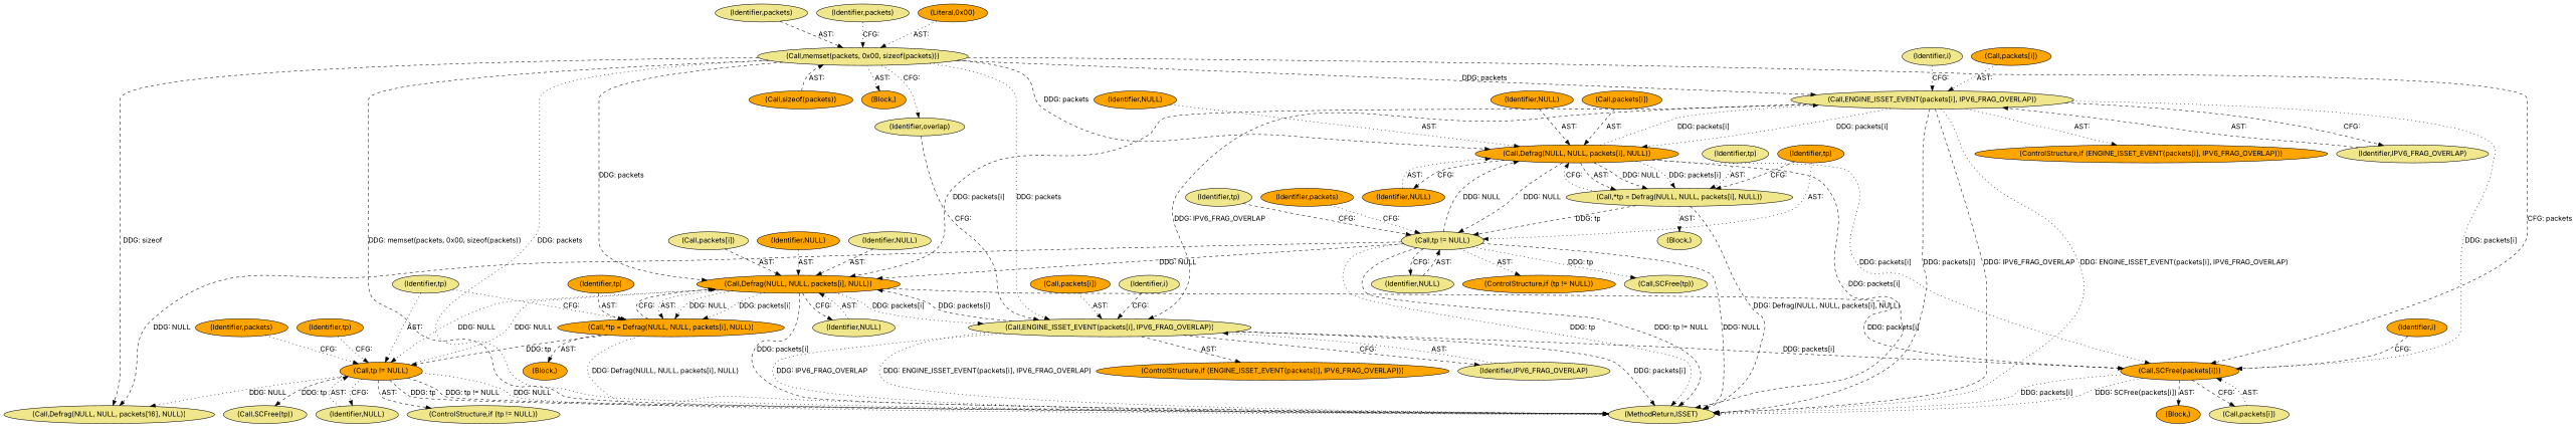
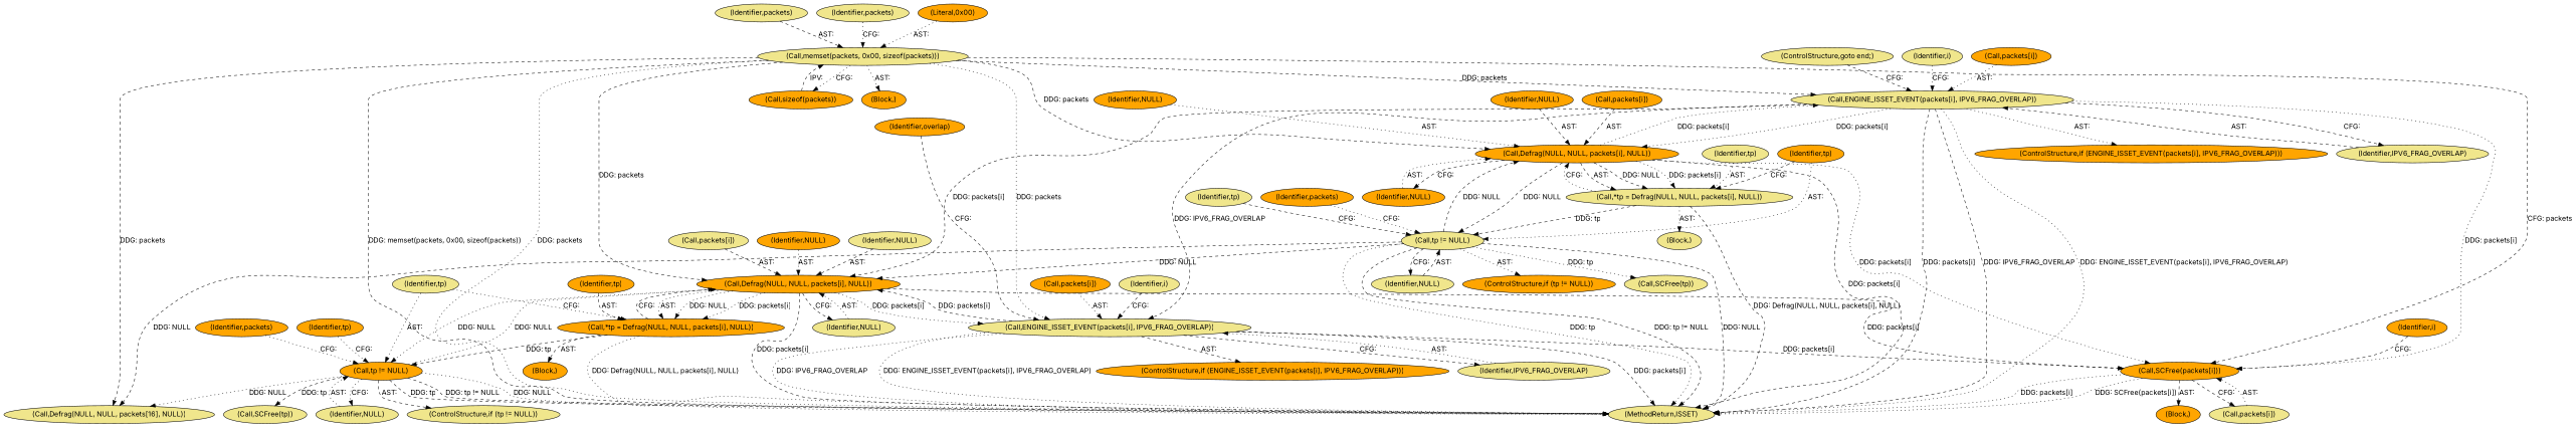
  digraph {
    fontname=Inter
    node [fillcolor=khaki fontname=Inter style=filled]
    edge [fontname=Inter style=dashed]
    n1 [fillcolor=orange label="(Call,SCFree(packets[i]))"]
    n2 [fillcolor=orange label="(Block,)"]
    n3 [label="(Call,packets[i])"]
    n4 [label="(MethodReturn,ISSET)"]
    n5 [label="(Call,ENGINE_ISSET_EVENT(packets[i], IPV6_FRAG_OVERLAP))"]
    n6 [fillcolor=orange label="(Call,Defrag(NULL, NULL, packets[i], NULL))"]
    n7 [label="(Call,ENGINE_ISSET_EVENT(packets[i], IPV6_FRAG_OVERLAP))"]
    n8 [fillcolor=orange label="(Call,Defrag(NULL, NULL, packets[i], NULL))"]
    n9 [fillcolor=orange label="(ControlStructure,if (ENGINE_ISSET_EVENT(packets[i], IPV6_FRAG_OVERLAP)))"]
    n10 [label="(Identifier,IPV6_FRAG_OVERLAP)"]
    n11 [label="(Call,tp != NULL)"]
    n12 [label="(Call,*tp = Defrag(NULL, NULL, packets[i], NULL))"]
    n13 [fillcolor=orange label="(Identifier,NULL)"]
    n14 [label="(Identifier,IPV6_FRAG_OVERLAP)"]
    n15 [fillcolor=orange label="(ControlStructure,if (ENGINE_ISSET_EVENT(packets[i], IPV6_FRAG_OVERLAP)))"]
    n16 [fillcolor=orange label="(Call,tp != NULL)"]
    n17 [fillcolor=orange label="(Call,*tp = Defrag(NULL, NULL, packets[i], NULL))"]
    n18 [label="(Identifier,NULL)"]
    n19 [label="(Call,memset(packets, 0x00, sizeof(packets)))"]
    n20 [label="(Call,Defrag(NULL, NULL, packets[16], NULL))"]
    n21 [fillcolor=orange label="(Call,sizeof(packets))"]
    n22 [fillcolor=orange label="(Block,)"]
    n23 [label="(Identifier,NULL)"]
    n24 [fillcolor=orange label="(ControlStructure,if (tp != NULL))"]
    n25 [label="(Call,SCFree(tp))"]
    n26 [label="(Block,)"]
    n27 [label="(Call,SCFree(tp))"]
    n28 [label="(Identifier,NULL)"]
    n29 [label="(ControlStructure,if (tp != NULL))"]
    n30 [fillcolor=orange label="(Block,)"]
    n31 [label="(Identifier,packets)"]
    n32 [label="(Identifier,tp)"]
    n33 [label="(Identifier,packets)"]
    n34 [fillcolor=orange label="(Identifier,NULL)"]
    n35 [fillcolor=orange label="(Identifier,packets)"]
+   n36 [label="(ControlStructure,goto end;)"]
    n37 [fillcolor=orange label="(Identifier,NULL)"]
    n38 [fillcolor=orange label="(Identifier,tp)"]
    n39 [fillcolor=orange label="(Identifier,tp)"]
    n40 [label="(Call,packets[i])"]
    n41 [fillcolor=orange label="(Identifier,packets)"]
    n42 [fillcolor=orange label="(Identifier,NULL)"]
    n43 [label="(Identifier,tp)"]
    n44 [fillcolor=orange label="(Call,packets[i])"]
    n45 [fillcolor=orange label="(Identifier,i)"]
    n46 [label="(Identifier,i)"]
    n47 [label="(Identifier,i)"]
    n48 [fillcolor=orange label="(Identifier,tp)"]
    n49 [fillcolor=orange label="(Call,packets[i])"]
    n50 [label="(Identifier,NULL)"]
-   n51 [label="(Identifier,overlap)"]
+   n51 [fillcolor=orange label="(Identifier,overlap)"]
    n52 [fillcolor=orange label="(Call,packets[i])"]
    n53 [label="(Identifier,tp)"]
    n54 [fillcolor=orange label="(Literal,0x00)"]
    n1 -> n2 [label="AST: "]
    n1 -> n3 [label="CFG: "]
    n1 -> n4 [label="DDG: SCFree(packets[i])" style=dotted]
    n1 -> n4 [label="DDG: packets[i]" style=dotted]
    n3 -> n1 [label="AST: " style=dotted]
    n5 -> n1 [label="DDG: packets[i]" style=dotted]
    n5 -> n4 [label="DDG: packets[i]"]
    n5 -> n4 [label="DDG: IPV6_FRAG_OVERLAP"]
    n5 -> n4 [label="DDG: ENGINE_ISSET_EVENT(packets[i], IPV6_FRAG_OVERLAP)" style=dotted]
    n5 -> n6 [label="DDG: packets[i]" style=dotted]
    n5 -> n7 [label="DDG: IPV6_FRAG_OVERLAP"]
    n5 -> n8 [label="DDG: packets[i]"]
    n5 -> n9 [label="AST: " style=dotted]
    n5 -> n10 [label="CFG: "]
    n6 -> n1 [label="DDG: packets[i]" style=dotted]
    n6 -> n4 [label="DDG: packets[i]"]
    n6 -> n5 [label="DDG: packets[i]" style=dotted]
    n6 -> n11 [label="DDG: NULL"]
    n6 -> n12 [label="AST: "]
    n6 -> n12 [label="DDG: NULL"]
    n6 -> n12 [label="DDG: packets[i]" style=dotted]
    n6 -> n13 [label="CFG: "]
    n7 -> n1 [label="DDG: packets[i]"]
    n7 -> n4 [label="DDG: IPV6_FRAG_OVERLAP" style=dotted]
    n7 -> n4 [label="DDG: ENGINE_ISSET_EVENT(packets[i], IPV6_FRAG_OVERLAP)" style=dotted]
    n7 -> n4 [label="DDG: packets[i]"]
    n7 -> n8 [label="DDG: packets[i]"]
    n7 -> n14 [label="CFG: "]
    n7 -> n15 [label="AST: "]
    n8 -> n1 [label="DDG: packets[i]"]
    n8 -> n4 [label="DDG: packets[i]"]
    n8 -> n7 [label="DDG: packets[i]" style=dotted]
    n8 -> n16 [label="DDG: NULL" style=dotted]
    n8 -> n17 [label="AST: " style=dotted]
    n8 -> n17 [label="DDG: NULL" style=dotted]
    n8 -> n17 [label="DDG: packets[i]" style=dotted]
    n8 -> n18 [label="CFG: "]
    n10 -> n5 [label="AST: "]
    n11 -> n4 [label="DDG: NULL"]
    n11 -> n4 [label="DDG: tp" style=dotted]
    n11 -> n4 [label="DDG: tp != NULL"]
    n11 -> n6 [label="DDG: NULL"]
    n11 -> n8 [label="DDG: NULL"]
    n11 -> n20 [label="DDG: NULL"]
    n11 -> n23 [label="CFG: "]
    n11 -> n24 [label="AST: " style=dotted]
    n11 -> n25 [label="DDG: tp" style=dotted]
    n12 -> n4 [label="DDG: Defrag(NULL, NULL, packets[i], NULL)"]
    n12 -> n6 [label="CFG: " style=dotted]
    n12 -> n11 [label="DDG: tp"]
    n12 -> n26 [label="AST: " style=dotted]
    n13 -> n6 [label="AST: " style=dotted]
    n14 -> n7 [label="AST: " style=dotted]
    n16 -> n4 [label="DDG: NULL" style=dotted]
    n16 -> n4 [label="DDG: tp"]
    n16 -> n4 [label="DDG: tp != NULL"]
    n16 -> n8 [label="DDG: NULL" style=dotted]
    n16 -> n20 [label="DDG: NULL" style=dotted]
    n16 -> n27 [label="DDG: tp"]
    n16 -> n28 [label="CFG: " style=dotted]
    n16 -> n29 [label="AST: "]
    n17 -> n4 [label="DDG: Defrag(NULL, NULL, packets[i], NULL)" style=dotted]
    n17 -> n8 [label="CFG: "]
    n17 -> n16 [label="DDG: tp"]
    n17 -> n30 [label="AST: "]
    n18 -> n8 [label="AST: " style=dotted]
    n19 -> n1 [label="CFG: packets"]
    n19 -> n4 [label="DDG: memset(packets, 0x00, sizeof(packets))"]
    n19 -> n4 [label="DDG: packets" style=dotted]
    n19 -> n5 [label="DDG: packets"]
    n19 -> n6 [label="DDG: packets"]
    n19 -> n7 [label="DDG: packets" style=dotted]
    n19 -> n8 [label="DDG: packets"]
-   n19 -> n20 [label="DDG: sizeof"]
-   n19 -> n51 [label="CFG: " style=dotted]
+   n19 -> n20 [label="DDG: packets"]
+   n19 -> n21 [label="CFG: " style=dotted]
    n19 -> n22 [label="AST: " style=dotted]
-   n21 -> n19 [label="AST: "]
+   n21 -> n19 [label="IPV: "]
    n23 -> n11 [label="AST: "]
    n28 -> n16 [label="AST: " style=dotted]
    n31 -> n19 [label="AST: "]
    n32 -> n11 [label="CFG: "]
    n33 -> n19 [label="CFG: " style=dotted]
    n34 -> n6 [label="AST: " style=dotted]
    n35 -> n11 [label="CFG: " style=dotted]
+   n36 -> n5 [label="CFG: "]
    n37 -> n6 [label="AST: "]
    n38 -> n17 [label="AST: "]
    n39 -> n11 [label="AST: " style=dotted]
    n39 -> n12 [label="CFG: "]
    n40 -> n8 [label="AST: "]
    n41 -> n16 [label="CFG: " style=dotted]
    n42 -> n8 [label="AST: " style=dotted]
    n43 -> n16 [label="AST: " style=dotted]
    n43 -> n17 [label="CFG: " style=dotted]
    n44 -> n7 [label="AST: " style=dotted]
    n45 -> n1 [label="CFG: "]
    n46 -> n5 [label="CFG: " style=dotted]
    n47 -> n7 [label="CFG: "]
    n48 -> n16 [label="CFG: " style=dotted]
    n49 -> n5 [label="AST: " style=dotted]
    n50 -> n8 [label="AST: "]
    n51 -> n7 [label="CFG: "]
    n52 -> n6 [label="AST: "]
    n53 -> n12 [label="AST: " style=dotted]
    n54 -> n19 [label="AST: " style=dotted]
  }
